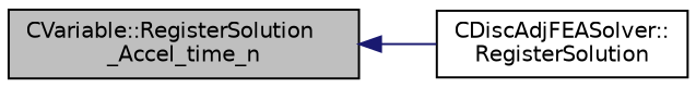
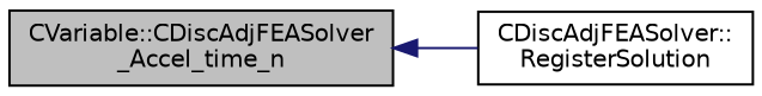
  digraph {
    rankdir=LR
    node [color=black fontname=Helvetica fontsize=10 shape=record style=filled]
-   n1 [fillcolor=grey75 fontcolor=black height=0.2 label="CVariable::RegisterSolution\l_Accel_time_n" width=0.4]
+   n1 [fillcolor=grey75 fontcolor=black height=0.2 label="CVariable::CDiscAdjFEASolver\l_Accel_time_n" width=0.4]
    n2 [fillcolor=white height=0.2 label="CDiscAdjFEASolver::\lRegisterSolution" width=0.4]
    n1 -> n2 [color=midnightblue dir=back fontname=Helvetica fontsize=10 labelfontname=Helvetica labelfontsize=10 style=solid]
  }
